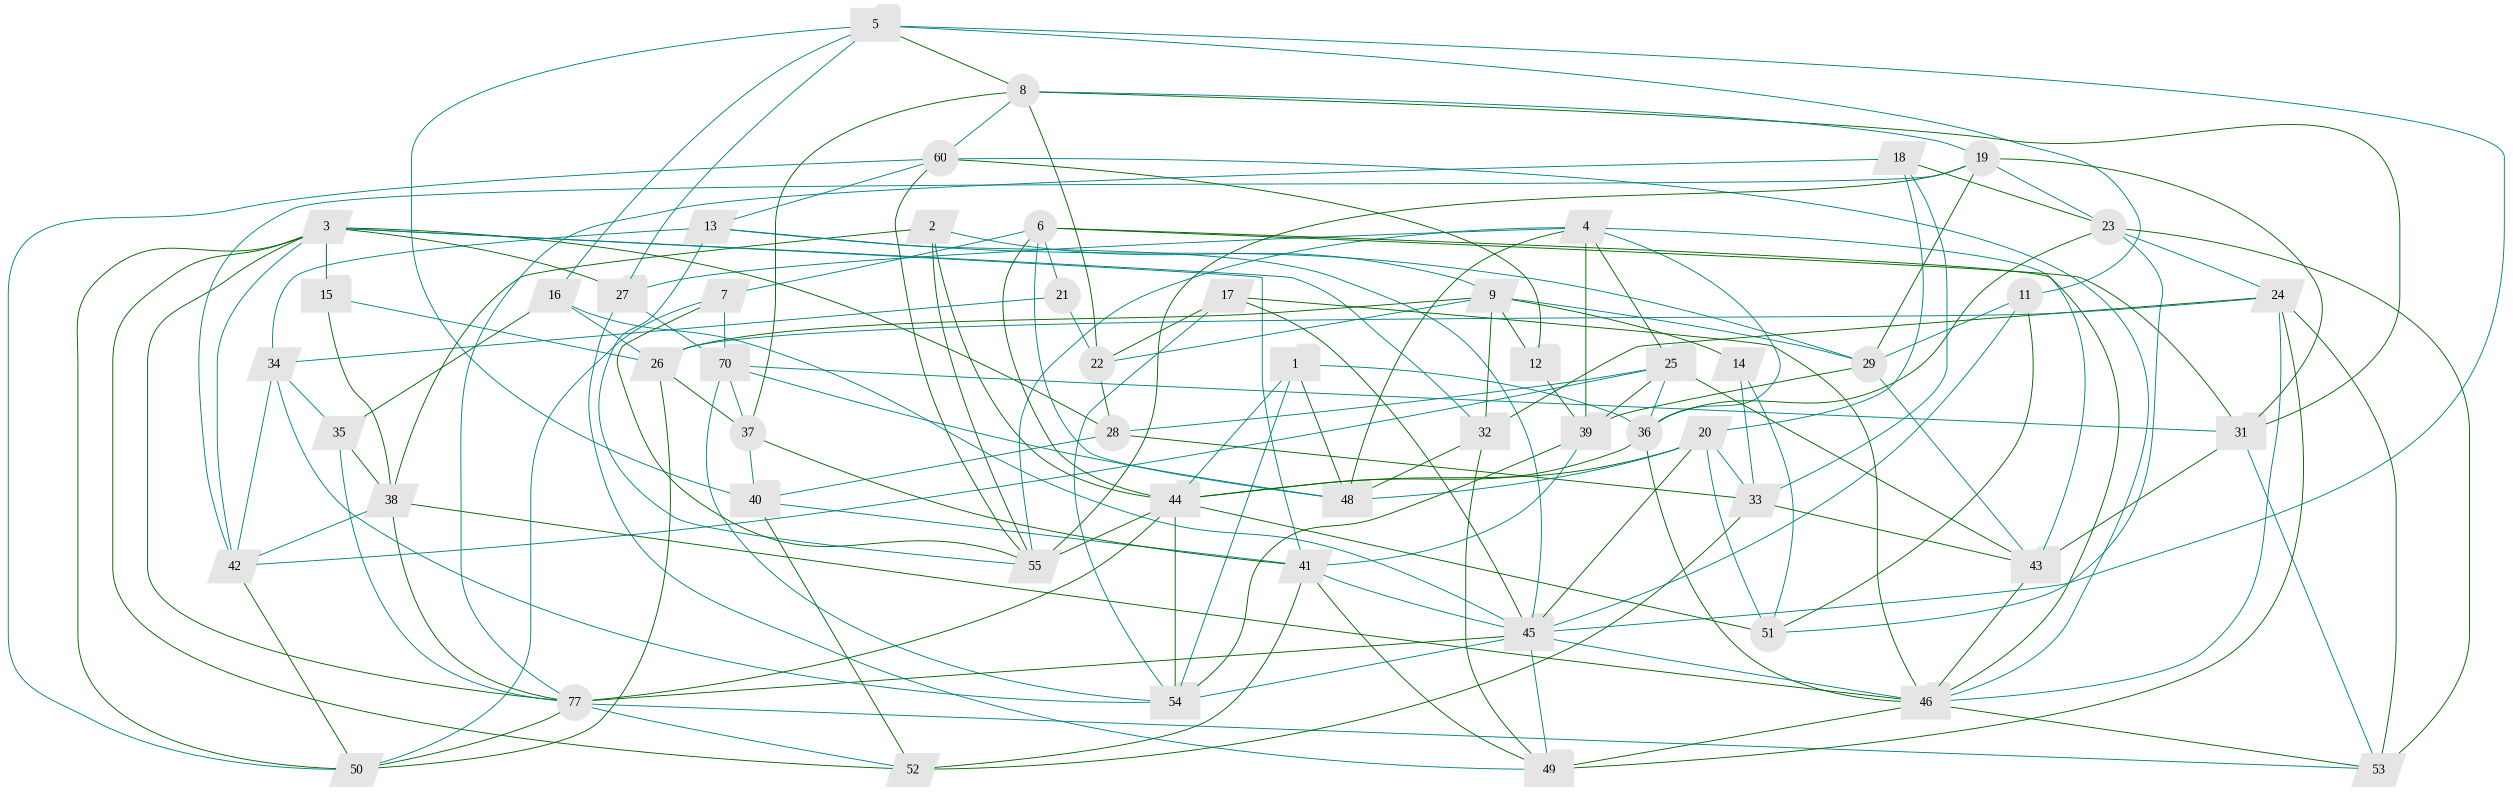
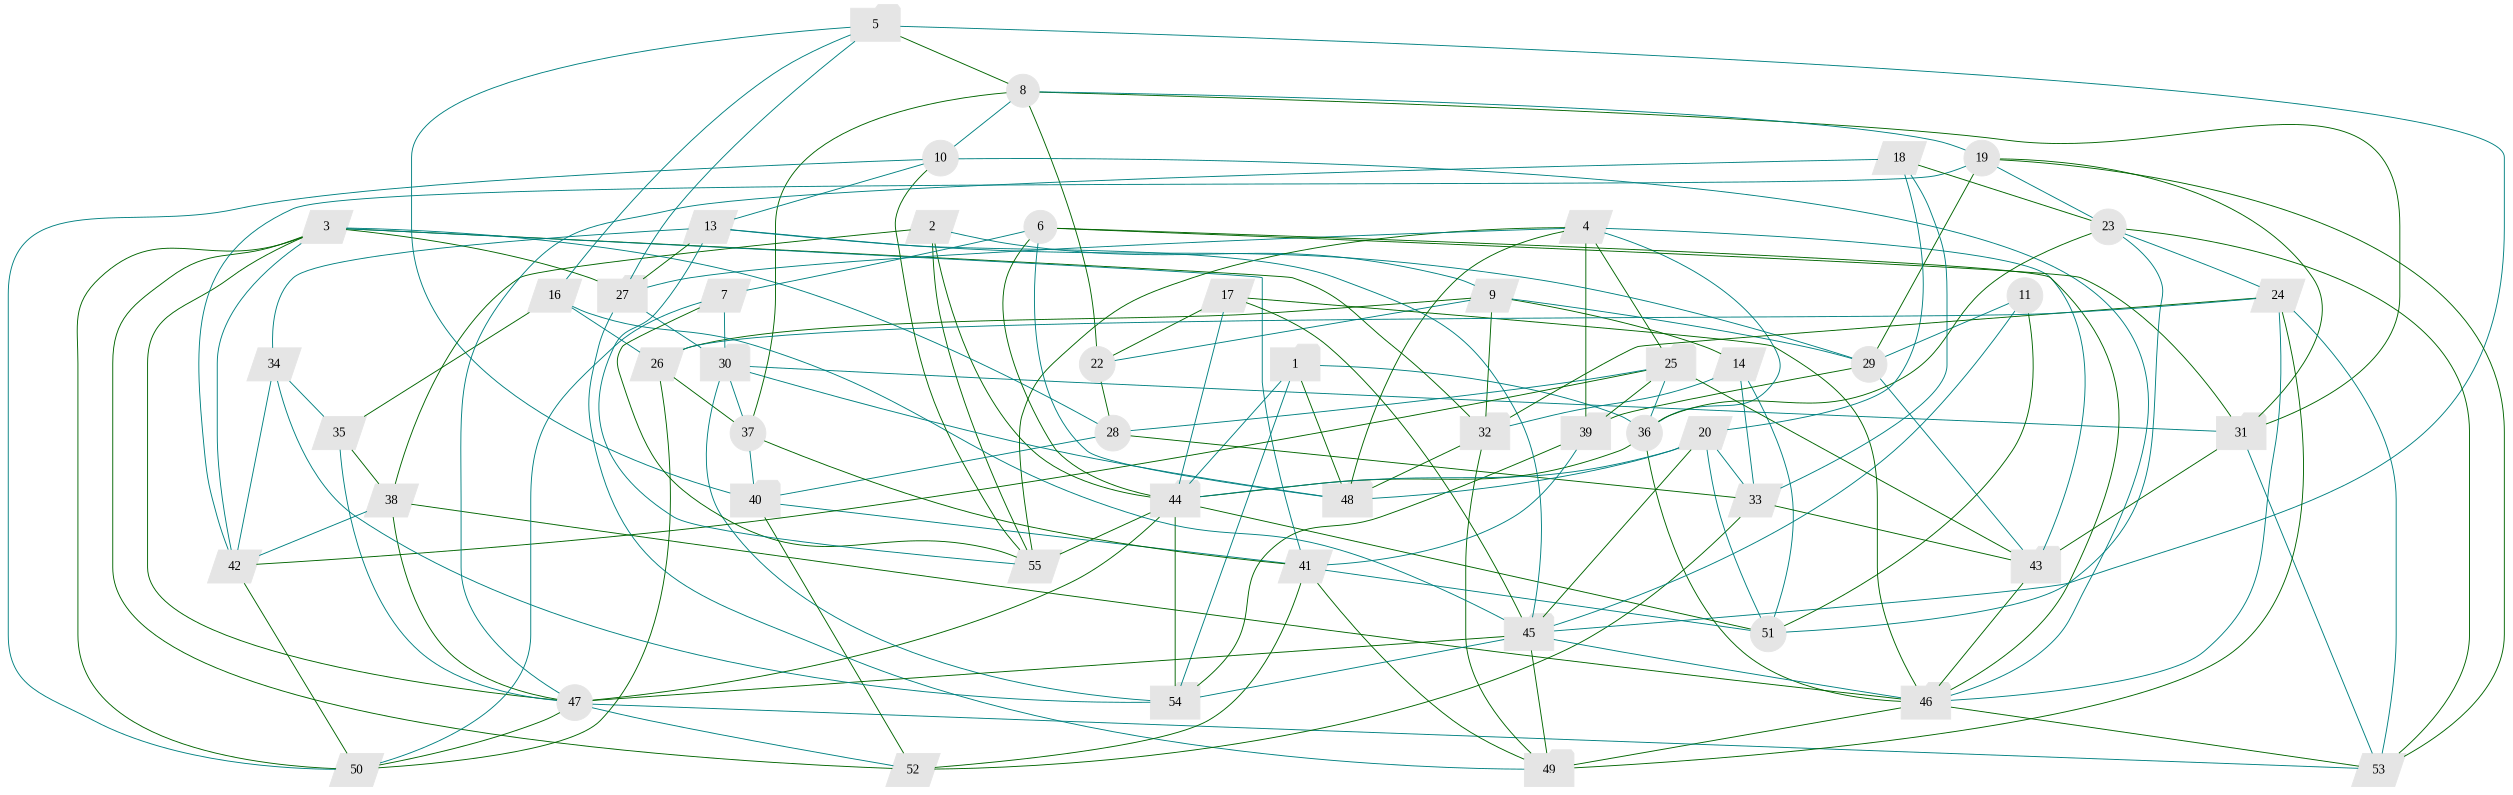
  graph {
    fontname="Liberation Serif"
    node [color=gray90 fontname="Liberation Serif" shape=parallelogram style=filled]
    edge [color=teal fontname="Liberation Serif" weight=1.0]
    1 [shape=folder]
    36 [shape=circle]
    44 [shape=folder]
    48 [shape=folder]
    54 [shape=folder]
    46 [shape=folder]
    55
-   47 [shape=circle label=77]
+   47 [shape=circle]
    51 [shape=circle]
    2
    9
    38
    32 [shape=folder]
    22 [shape=circle]
-   12 [shape=folder]
    14
    29 [shape=circle]
    26
    42
-   15 [shape=folder]
    3
    27 [shape=folder]
    28 [shape=circle]
    41
    50
    52
-   30 [shape=folder label=70]
+   30 [shape=folder]
    49 [shape=folder]
    40 [shape=folder]
    33
    53
    4
    25 [shape=folder]
    39 [shape=folder]
    43 [shape=folder]
    5 [shape=folder]
    8 [shape=circle]
    11 [shape=circle]
    16
    45 [shape=folder]
    31 [shape=folder]
-   10 [shape=circle label=60]
+   10 [shape=circle]
    19 [shape=circle]
    37 [shape=circle]
    35
    6 [shape=circle]
    7
-   21 [shape=circle]
    34
    13
    23 [shape=circle]
    17
    18
    20
    24
    1 -- 36
    1 -- 44
    1 -- 48 [color=darkgreen]
    1 -- 54
    36 -- 44 [color=darkgreen]
    36 -- 46 [color=darkgreen]
    44 -- 54 [color=darkgreen]
    44 -- 55 [color=darkgreen]
    44 -- 47 [color=darkgreen]
    44 -- 51 [color=darkgreen]
    46 -- 49 [color=darkgreen]
    46 -- 53 [color=darkgreen]
    47 -- 50 [color=darkgreen]
    47 -- 52
    47 -- 53
    2 -- 44 [color=darkgreen]
    2 -- 55 [color=darkgreen]
    2 -- 9
    2 -- 38 [color=darkgreen]
    9 -- 32 [color=darkgreen]
    9 -- 22
-   9 -- 12 [color=darkgreen]
    9 -- 14 [color=darkgreen]
    9 -- 29
    9 -- 26 [color=darkgreen]
    38 -- 46 [color=darkgreen]
    38 -- 47 [color=darkgreen]
    38 -- 42
    32 -- 48 [color=darkgreen]
    32 -- 49 [color=darkgreen]
    22 -- 28 [color=darkgreen weight=2.0]
-   12 -- 39 [color=darkgreen]
    14 -- 51
+   14 -- 32
    14 -- 33
    29 -- 39 [color=darkgreen]
    29 -- 43
    26 -- 50 [color=darkgreen]
    26 -- 37 [color=darkgreen]
    42 -- 50 [color=darkgreen]
-   15 -- 38 [color=darkgreen]
-   15 -- 26
    3 -- 47 [color=darkgreen]
-   3 -- 32
+   3 -- 32 [color=darkgreen]
    3 -- 42
-   3 -- 15 [color=darkgreen weight=2.0]
    3 -- 27 [color=darkgreen]
-   3 -- 28 [color=darkgreen]
+   3 -- 28
    3 -- 41
    3 -- 50 [color=darkgreen]
    3 -- 52 [color=darkgreen]
    27 -- 30
    27 -- 49
    28 -- 40
    28 -- 33 [color=darkgreen]
-   41 -- 45
+   41 -- 51
    41 -- 52 [color=darkgreen]
    41 -- 49 [color=darkgreen]
    30 -- 48
    30 -- 54
    30 -- 31
    30 -- 37
    40 -- 41
    40 -- 52 [color=darkgreen]
    33 -- 52 [color=darkgreen]
    33 -- 43 [color=darkgreen]
    4 -- 36
    4 -- 48 [color=darkgreen]
-   4 -- 55
+   4 -- 55 [color=darkgreen]
    4 -- 27
    4 -- 25 [color=darkgreen]
    4 -- 39 [color=darkgreen]
    4 -- 43
    25 -- 36
-   25 -- 42
+   25 -- 42 [color=darkgreen]
    25 -- 28
    25 -- 39 [color=darkgreen]
    25 -- 43 [color=darkgreen]
    39 -- 54 [color=darkgreen]
    39 -- 41
    43 -- 46 [color=darkgreen]
    5 -- 27
    5 -- 40
    5 -- 8 [color=darkgreen]
-   5 -- 11
    5 -- 16
    5 -- 45
    8 -- 22 [color=darkgreen]
    8 -- 31 [color=darkgreen]
    8 -- 10
    8 -- 19
    8 -- 37 [color=darkgreen]
    11 -- 51 [color=darkgreen]
    11 -- 29
    11 -- 45
    16 -- 26
    16 -- 45
    16 -- 35 [color=darkgreen]
    45 -- 54
    45 -- 46
    45 -- 47 [color=darkgreen]
-   45 -- 49
+   45 -- 49 [color=darkgreen]
    31 -- 53
    31 -- 43 [color=darkgreen]
    10 -- 46
    10 -- 55 [color=darkgreen]
-   10 -- 12 [color=darkgreen]
    10 -- 50
    10 -- 13
    19 -- 29 [color=darkgreen]
    19 -- 42
-   19 -- 55 [color=darkgreen]
+   19 -- 53 [color=darkgreen]
    19 -- 31 [color=darkgreen]
    19 -- 23
    37 -- 41 [color=darkgreen]
    37 -- 40 [weight=2.0]
    35 -- 47 [weight=2.0]
    35 -- 38 [color=darkgreen]
    6 -- 44 [color=darkgreen]
    6 -- 48
    6 -- 46 [color=darkgreen]
    6 -- 31 [color=darkgreen]
    6 -- 7
-   6 -- 21
    7 -- 55 [color=darkgreen]
    7 -- 50
    7 -- 30
-   21 -- 22
-   21 -- 34
    34 -- 54
    34 -- 42
    34 -- 35 [weight=2.0]
    13 -- 55
    13 -- 29
+   13 -- 27 [color=darkgreen]
    13 -- 45
    13 -- 34
    23 -- 36 [color=darkgreen]
    23 -- 51
    23 -- 53 [color=darkgreen]
    23 -- 24
-   17 -- 54
+   17 -- 44
    17 -- 46 [color=darkgreen]
    17 -- 22 [color=darkgreen]
    17 -- 45 [color=darkgreen]
    18 -- 47
    18 -- 33
    18 -- 23 [color=darkgreen]
    18 -- 20
-   20 -- 44 [color=darkgreen]
+   20 -- 44
    20 -- 48
    20 -- 51
    20 -- 33
    20 -- 45 [color=darkgreen]
    24 -- 46
    24 -- 32 [color=darkgreen]
    24 -- 26
    24 -- 49 [color=darkgreen]
-   24 -- 53 [color=darkgreen]
+   24 -- 53
  }
